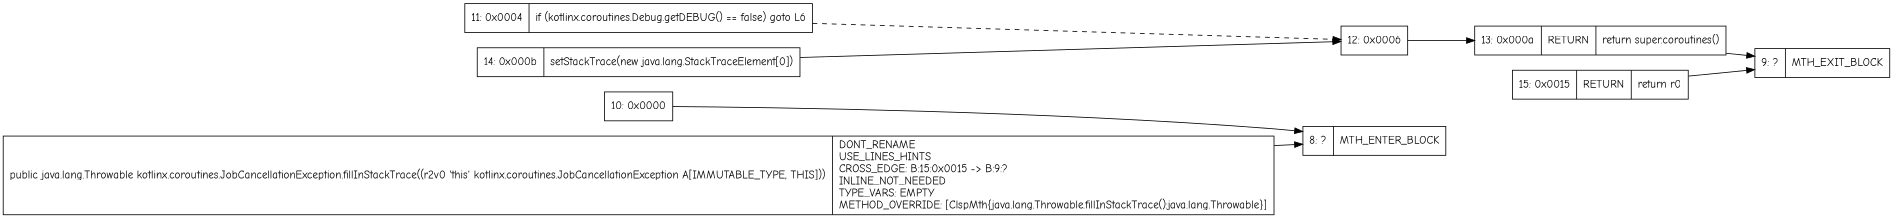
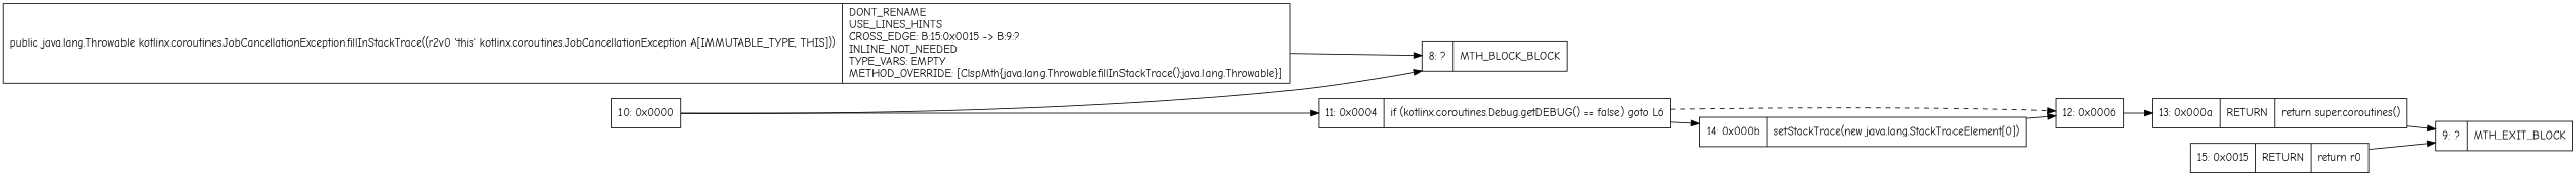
  digraph {
    fontname="Comic Neue"
    rankdir=LR
    node [fontname="Comic Neue" shape=record]
    edge [fontname="Comic Neue"]
-   n1 [label="{8\:\ ?|MTH_ENTER_BLOCK\l}"]
+   n1 [label="{8\:\ ?|MTH_BLOCK_BLOCK\l}"]
    n2 [label="{10\:\ 0x0000}"]
    n3 [label="{11\:\ 0x0004|if (kotlinx.coroutines.Debug.getDEBUG() == false) goto L6\l}"]
    n4 [label="{12\:\ 0x0006}"]
    n5 [label="{14\:\ 0x000b|setStackTrace(new java.lang.StackTraceElement[0])\l}"]
    n6 [label="{13\:\ 0x000a|RETURN\l|return super.coroutines()\l}"]
    n7 [label="{9\:\ ?|MTH_EXIT_BLOCK\l}"]
    n8 [label="{15\:\ 0x0015|RETURN\l|return r0\l}"]
    n9 [label="{public java.lang.Throwable kotlinx.coroutines.JobCancellationException.fillInStackTrace((r2v0 'this' kotlinx.coroutines.JobCancellationException A[IMMUTABLE_TYPE, THIS]))  | DONT_RENAME\lUSE_LINES_HINTS\lCROSS_EDGE: B:15:0x0015 \-\> B:9:?\lINLINE_NOT_NEEDED\lTYPE_VARS: EMPTY\lMETHOD_OVERRIDE: [ClspMth\{java.lang.Throwable.fillInStackTrace():java.lang.Throwable\}]\l}"]
    n2 -> n1
+   n2 -> n3
    n3 -> n4 [style=dashed]
+   n3 -> n5
    n4 -> n6
    n5 -> n4
    n6 -> n7
    n8 -> n7
    n9 -> n1
  }
